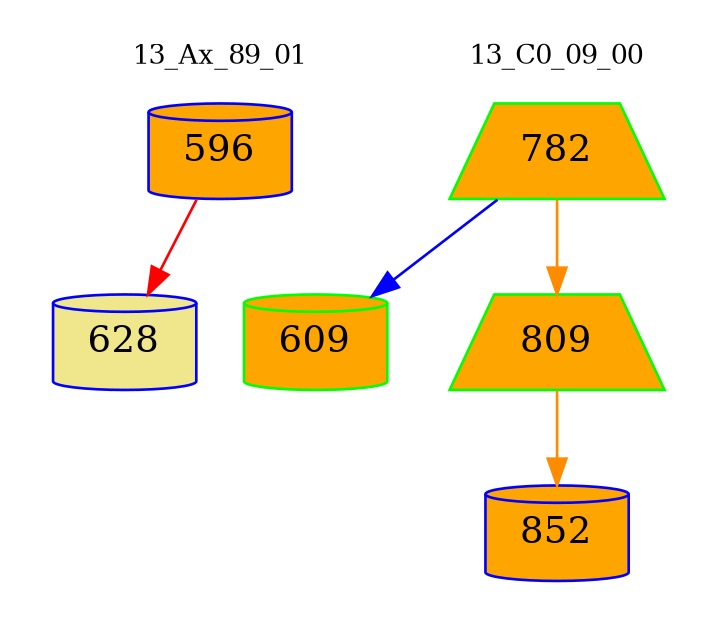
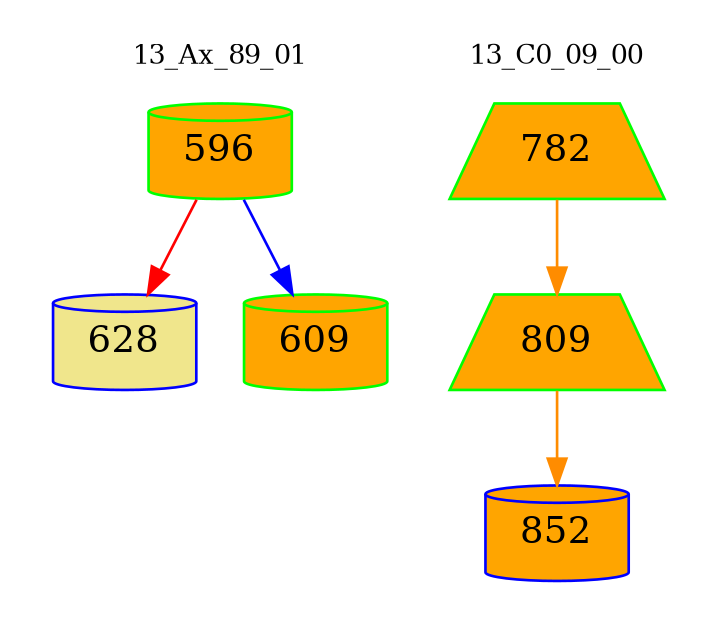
  digraph {
    node [color=green fillcolor=orange shape=cylinder style=filled]
    edge [color=darkorange]
-   n1 [color=blue label=596]
+   n1 [label=596]
    n2 [label=609]
    n3 [color=blue fillcolor=khaki label=628]
    n4 [label=809 shape=trapezium]
    n5 [label=782 shape=trapezium]
    n6 [color=blue label=852]
    subgraph cluster_1 {
      color=white
      fontsize=10
      label="13_Ax_89_01"
      n1
      n2
      n3
    }
    subgraph cluster_2 {
      color=white
      fontsize=10
      label="13_C0_09_00"
      n4
      n5
      n6
    }
-   n5 -> n2 [color=blue]
+   n1 -> n2 [color=blue]
    n1 -> n3 [color=red]
    n4 -> n6
    n5 -> n4
  }
